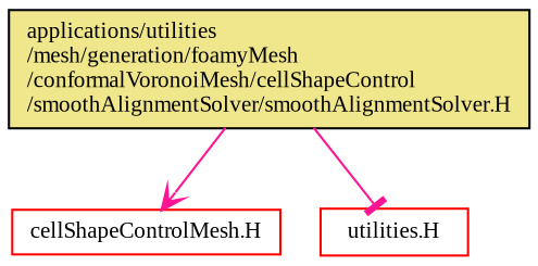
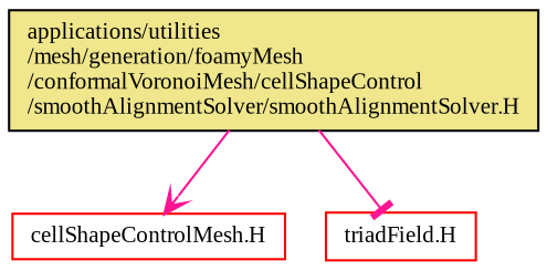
  digraph {
    fontname="Liberation Serif"
    node [color=red fillcolor=white fontname="Liberation Serif" fontsize=10 shape=record style=filled]
    edge [color=deeppink fontname="Liberation Serif" fontsize=10 labelfontname=Helvetica labelfontsize=10 style=solid]
    n1 [color=black fillcolor=khaki fontcolor=black height=0.2 label="applications/utilities\l/mesh/generation/foamyMesh\l/conformalVoronoiMesh/cellShapeControl\l/smoothAlignmentSolver/smoothAlignmentSolver.H" width=0.4]
    n2 [height=0.2 label="cellShapeControlMesh.H" width=0.4]
-   n3 [height=0.2 label="utilities.H" width=0.4]
+   n3 [height=0.2 label="triadField.H" width=0.4]
    n1 -> n2 [arrowhead=vee]
    n1 -> n3 [arrowhead=tee]
  }
